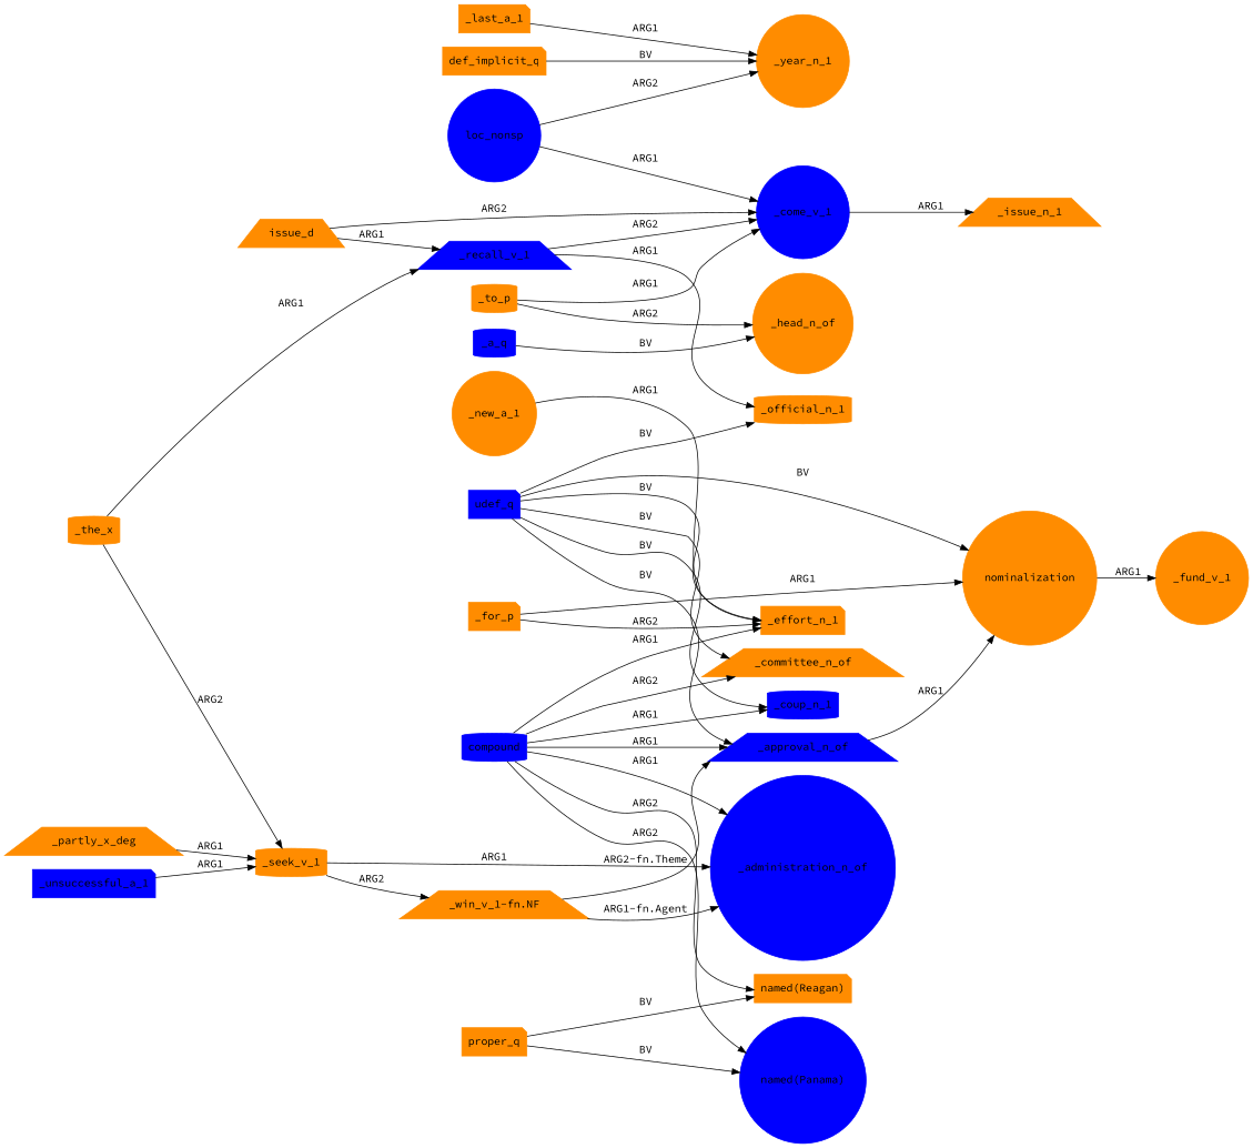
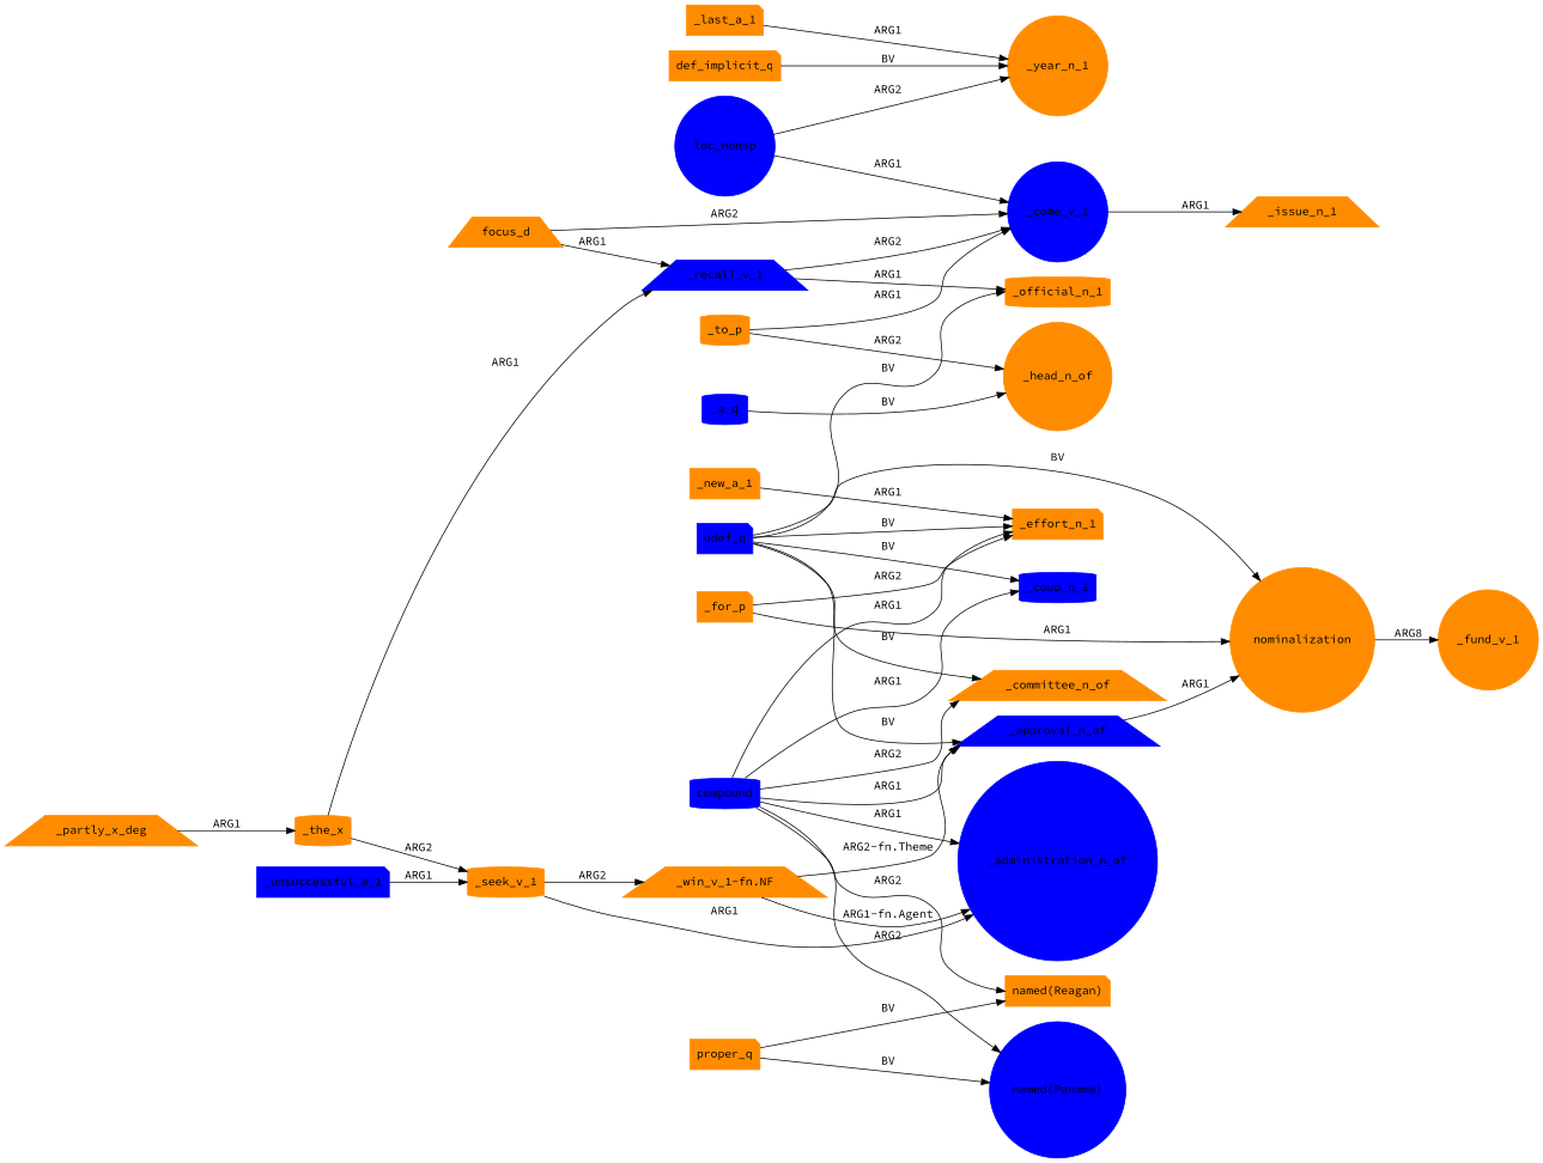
  digraph {
    fontname="Source Code Pro"
    rankdir=LR
    node [color=darkorange fontname="Source Code Pro" shape=note style=filled]
    edge [fontname="Source Code Pro"]
    def_implicit_q
    _year_n_1 [shape=circle]
-   focus_d [shape=trapezium label=issue_d]
+   focus_d [shape=trapezium]
    _come_v_1 [color=blue shape=circle]
    _recall_v_1 [color=blue shape=trapezium]
    _issue_n_1 [shape=trapezium]
    _official_n_1 [shape=cylinder]
    _to_p [shape=cylinder]
    _head_n_of [shape=circle]
    compound [color=blue shape=cylinder]
    _coup_n_1 [color=blue shape=cylinder]
    _effort_n_1
    _administration_n_of [color=blue shape=circle]
    _committee_n_of [shape=trapezium]
    _approval_n_of [color=blue shape=trapezium]
    "named(Panama)" [color=blue shape=circle]
    "named(Reagan)"
    nominalization [shape=circle]
    _fund_v_1 [shape=circle]
-   _new_a_1 [shape=circle]
+   _new_a_1
    _seek_v_1 [shape=cylinder]
    "_win_v_1-fn.NF" [shape=trapezium]
    udef_q [color=blue]
    _for_p
    loc_nonsp [color=blue shape=circle]
    proper_q
    _last_a_1
    n28 [label=_the_x shape=cylinder]
    _unsuccessful_a_1 [color=blue]
    _partly_x_deg [shape=trapezium]
    _a_q [color=blue shape=cylinder]
    def_implicit_q -> _year_n_1 [label=BV]
    focus_d -> _come_v_1 [label=ARG2]
    focus_d -> _recall_v_1 [label=ARG1]
    _come_v_1 -> _issue_n_1 [label=ARG1]
    _recall_v_1 -> _come_v_1 [label=ARG2]
    _recall_v_1 -> _official_n_1 [label=ARG1]
    _to_p -> _come_v_1 [label=ARG1]
    _to_p -> _head_n_of [label=ARG2]
    compound -> _coup_n_1 [label=ARG1]
    compound -> _effort_n_1 [label=ARG1]
    compound -> _administration_n_of [label=ARG1]
    compound -> _committee_n_of [label=ARG2]
    compound -> _approval_n_of [label=ARG1]
    compound -> "named(Panama)" [label=ARG2]
    compound -> "named(Reagan)" [label=ARG2]
    _approval_n_of -> nominalization [label=ARG1]
-   nominalization -> _fund_v_1 [label=ARG1]
+   nominalization -> _fund_v_1 [label=ARG8]
    _new_a_1 -> _effort_n_1 [label=ARG1]
    _seek_v_1 -> _administration_n_of [label=ARG1]
    _seek_v_1 -> "_win_v_1-fn.NF" [label=ARG2]
    "_win_v_1-fn.NF" -> _administration_n_of [label="ARG1-fn.Agent"]
    "_win_v_1-fn.NF" -> _approval_n_of [label="ARG2-fn.Theme"]
    udef_q -> _official_n_1 [label=BV]
    udef_q -> _coup_n_1 [label=BV]
    udef_q -> _effort_n_1 [label=BV]
    udef_q -> _committee_n_of [label=BV]
    udef_q -> _approval_n_of [label=BV]
    udef_q -> nominalization [label=BV]
    _for_p -> _effort_n_1 [label=ARG2]
    _for_p -> nominalization [label=ARG1]
    loc_nonsp -> _year_n_1 [label=ARG2]
    loc_nonsp -> _come_v_1 [label=ARG1]
    proper_q -> "named(Panama)" [label=BV]
    proper_q -> "named(Reagan)" [label=BV]
    _last_a_1 -> _year_n_1 [label=ARG1]
    n28 -> _recall_v_1 [label=ARG1]
    n28 -> _seek_v_1 [label=ARG2]
    _unsuccessful_a_1 -> _seek_v_1 [label=ARG1]
-   _partly_x_deg -> _seek_v_1 [label=ARG1]
+   _partly_x_deg -> n28 [label=ARG1]
    _a_q -> _head_n_of [label=BV]
  }
